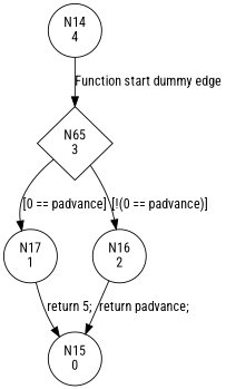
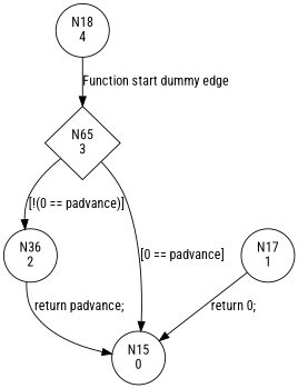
  digraph {
    fontname="Roboto Condensed"
    node [fontname="Roboto Condensed" shape=circle]
    edge [fontname="Roboto Condensed"]
-   n1 [label="N14\n4"]
+   n1 [label="N18\n4"]
    n2 [label="N65\n3" shape=diamond]
    n3 [label="N17\n1"]
-   n4 [label="N16\n2"]
+   n4 [label="N36\n2"]
    n5 [label="N15\n0"]
    n1 -> n2 [label="Function start dummy edge"]
-   n2 -> n3 [label="[0 == padvance]"]
+   n2 -> n5 [label="[0 == padvance]"]
    n2 -> n4 [label="[!(0 == padvance)]"]
-   n3 -> n5 [label="return 5;"]
+   n3 -> n5 [label="return 0;"]
    n4 -> n5 [label="return padvance;"]
  }
